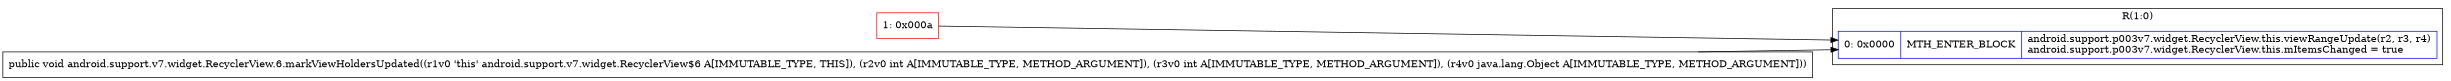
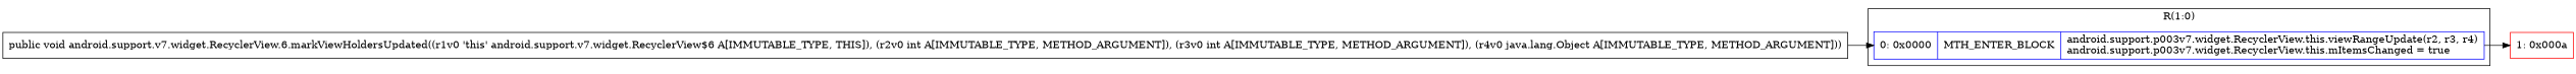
  digraph {
    rankdir=LR
    node [shape=record]
    n1 [color=blue label="{0\:\ 0x0000|MTH_ENTER_BLOCK\l|android.support.p003v7.widget.RecyclerView.this.viewRangeUpdate(r2, r3, r4)\landroid.support.p003v7.widget.RecyclerView.this.mItemsChanged = true\l}"]
    n2 [color=red label="{1\:\ 0x000a}"]
    n3 [label="{public void android.support.v7.widget.RecyclerView.6.markViewHoldersUpdated((r1v0 'this' android.support.v7.widget.RecyclerView$6 A[IMMUTABLE_TYPE, THIS]), (r2v0 int A[IMMUTABLE_TYPE, METHOD_ARGUMENT]), (r3v0 int A[IMMUTABLE_TYPE, METHOD_ARGUMENT]), (r4v0 java.lang.Object A[IMMUTABLE_TYPE, METHOD_ARGUMENT])) }"]
    subgraph cluster_1 {
      label="R(1:0)"
      n1
    }
-   n2 -> n1
+   n1 -> n2
    n3 -> n1
  }
